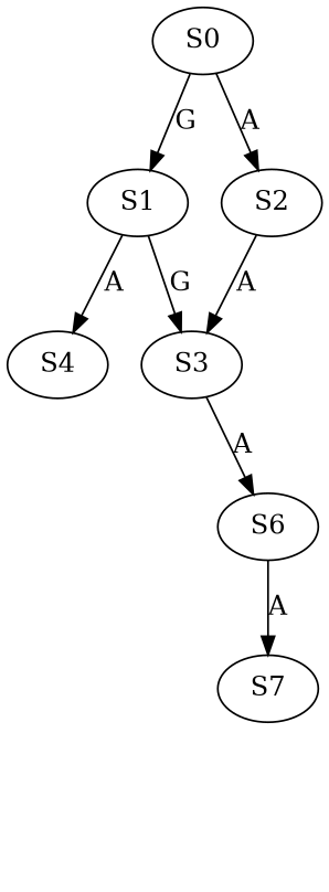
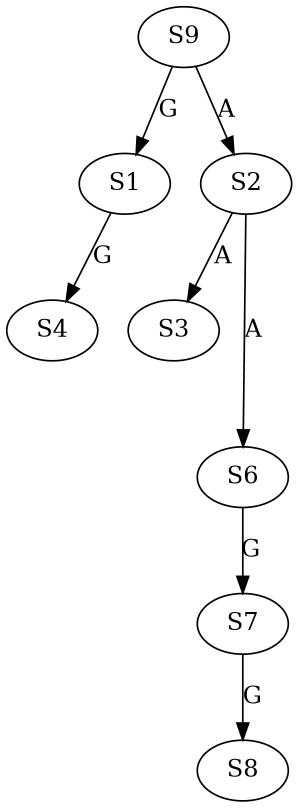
  strict digraph {
-   S0
+   S0 [label=S9]
    S1
    S2
    S3
    S4
    S6
    S7
+   S8
    S0 -> S1 [label=G]
    S0 -> S2 [label=A]
-   S1 -> S3 [label=G]
-   S1 -> S4 [label=A]
+   S1 -> S4 [label=G]
    S2 -> S3 [label=A]
-   S3 -> S6 [label=A]
-   S6 -> S7 [label=A]
+   S2 -> S6 [label=A]
+   S6 -> S7 [label=G]
+   S7 -> S8 [label=G]
  }
